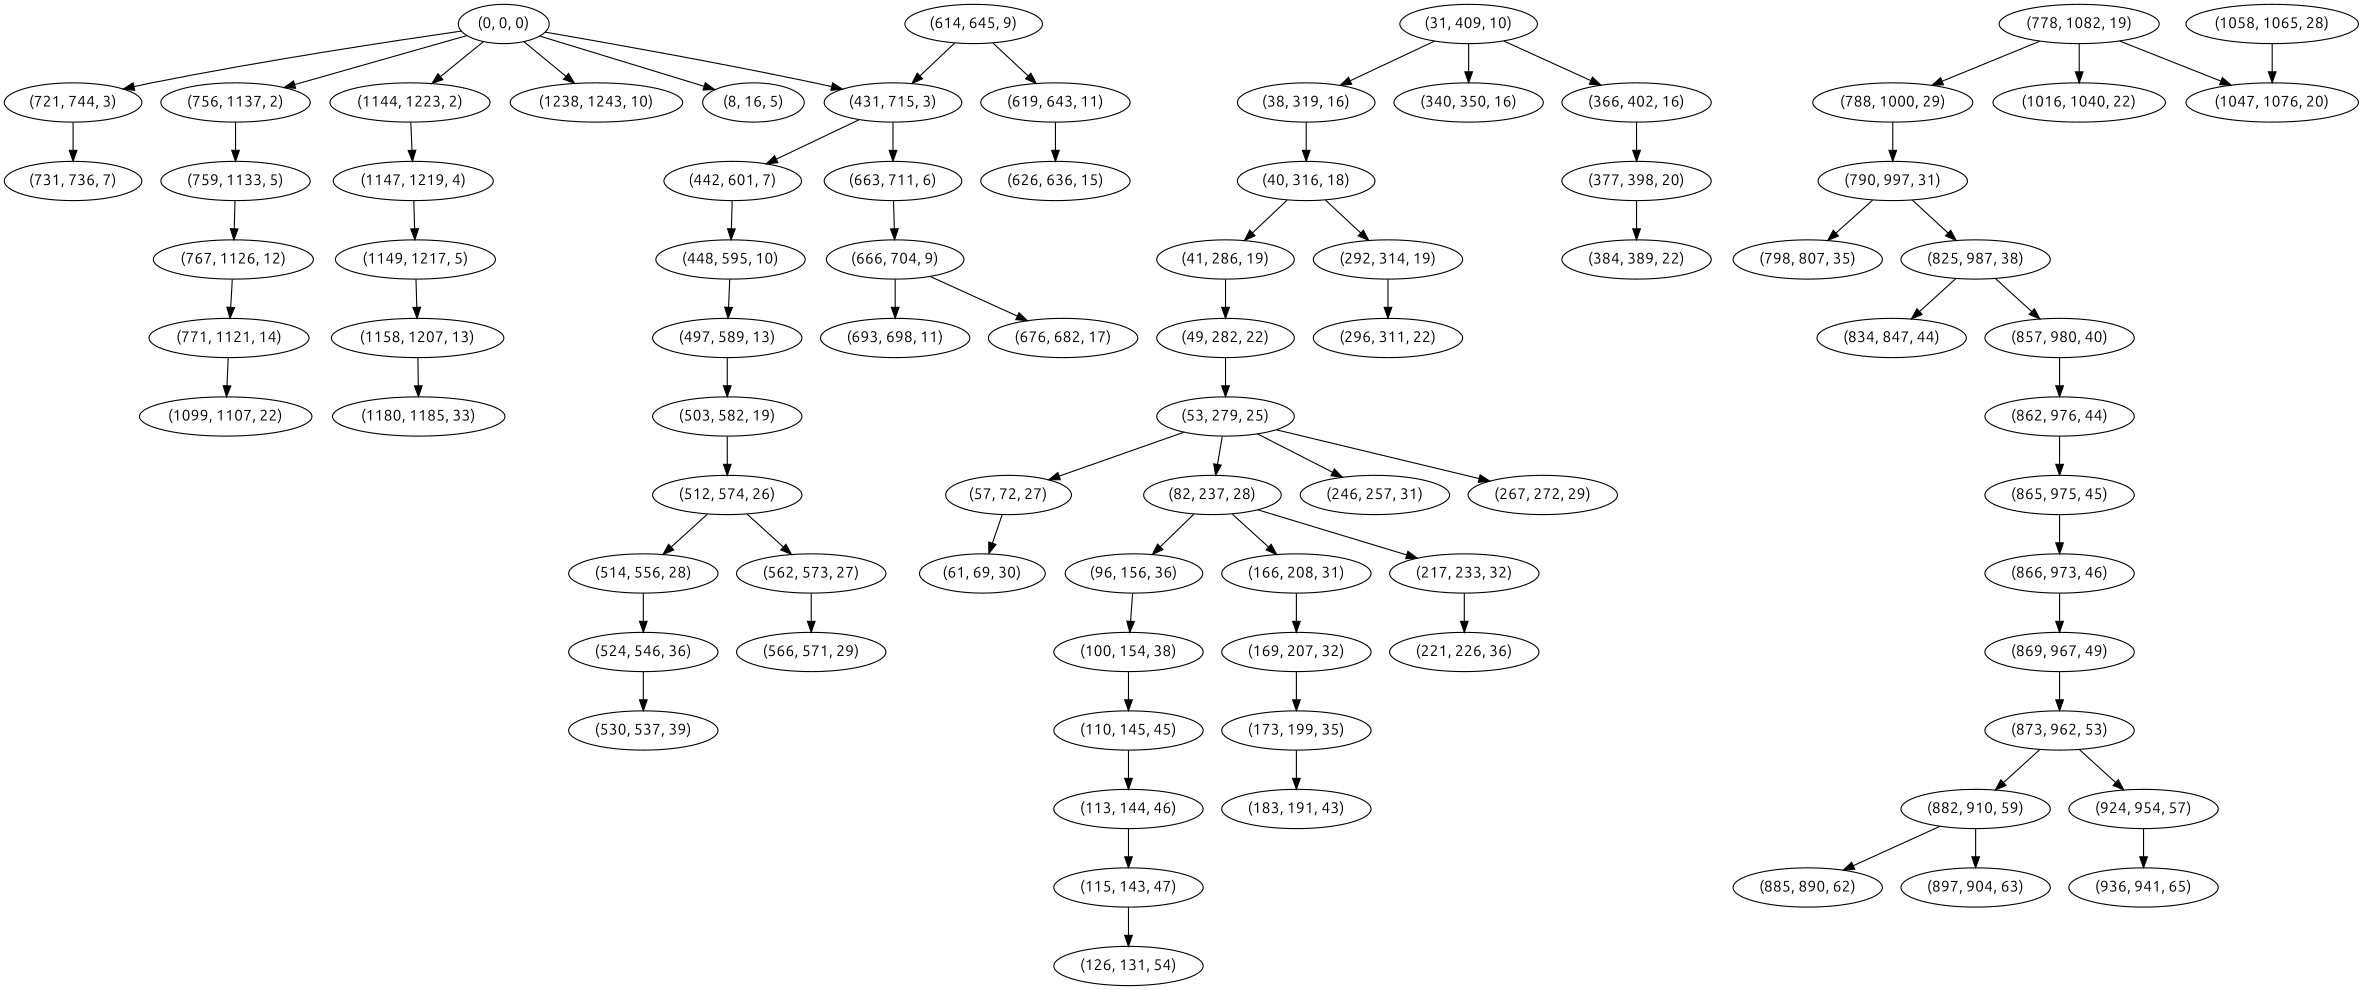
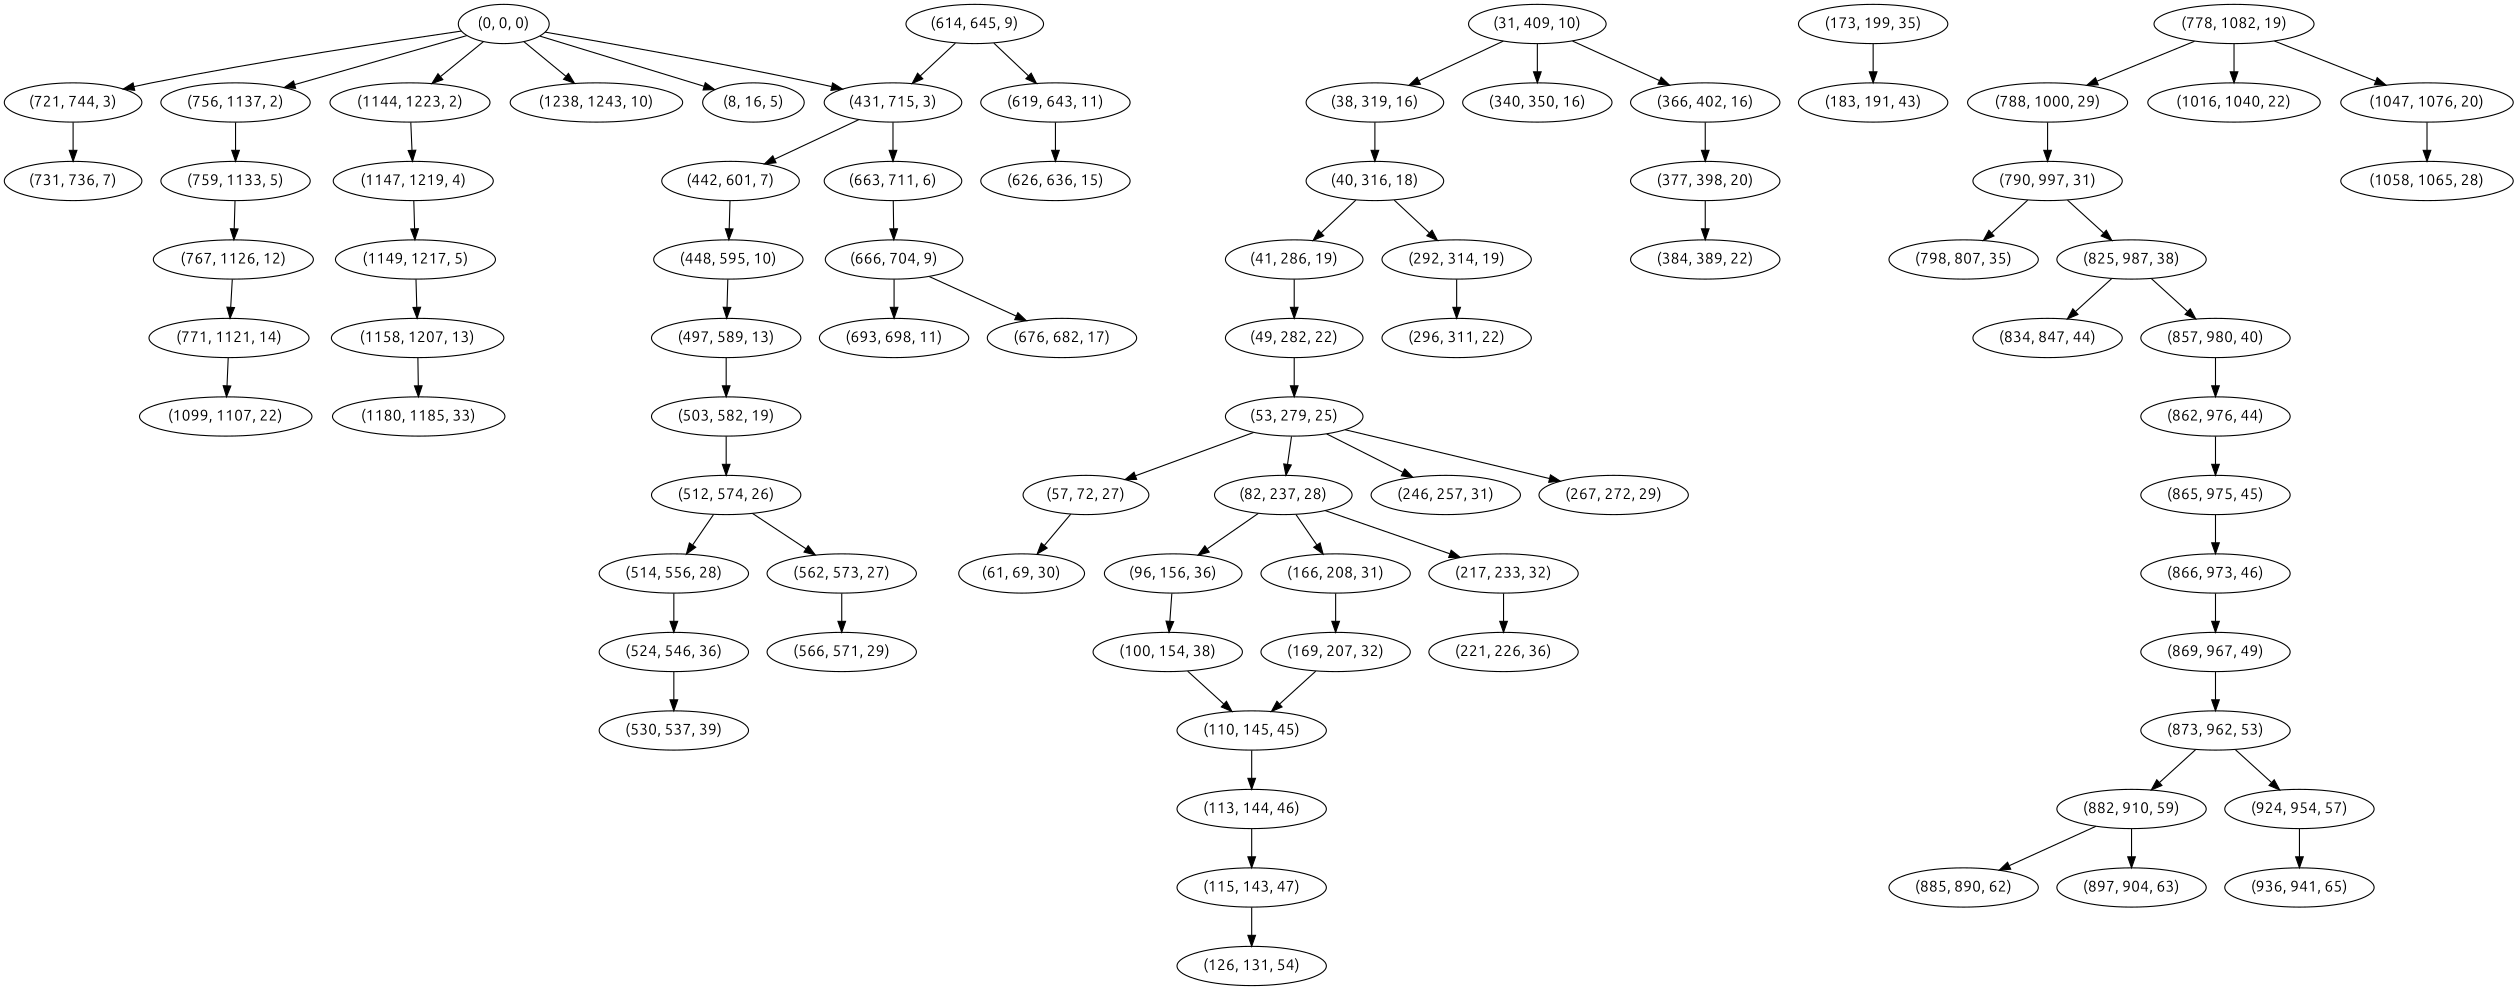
  digraph {
    fontname=Ubuntu
    node [fontname=Ubuntu]
    edge [fontname=Ubuntu]
    "(0, 0, 0)"
    "(8, 16, 5)"
    "(431, 715, 3)"
    "(721, 744, 3)"
    "(756, 1137, 2)"
    "(1144, 1223, 2)"
    "(1238, 1243, 10)"
    "(31, 409, 10)"
    "(38, 319, 16)"
    "(340, 350, 16)"
    "(366, 402, 16)"
    "(442, 601, 7)"
    "(663, 711, 6)"
    "(731, 736, 7)"
    "(759, 1133, 5)"
    "(1147, 1219, 4)"
    "(40, 316, 18)"
    "(377, 398, 20)"
    "(41, 286, 19)"
    "(292, 314, 19)"
    "(49, 282, 22)"
    "(296, 311, 22)"
    "(53, 279, 25)"
    "(57, 72, 27)"
    "(82, 237, 28)"
    "(246, 257, 31)"
    "(267, 272, 29)"
    "(61, 69, 30)"
    "(96, 156, 36)"
    "(166, 208, 31)"
    "(217, 233, 32)"
    "(100, 154, 38)"
    "(169, 207, 32)"
    "(221, 226, 36)"
    "(110, 145, 45)"
    "(113, 144, 46)"
    "(115, 143, 47)"
    "(126, 131, 54)"
    "(173, 199, 35)"
    "(183, 191, 43)"
    "(384, 389, 22)"
    "(448, 595, 10)"
    "(614, 645, 9)"
    "(619, 643, 11)"
    "(666, 704, 9)"
    "(497, 589, 13)"
    "(503, 582, 19)"
    "(512, 574, 26)"
    "(514, 556, 28)"
    "(562, 573, 27)"
    "(524, 546, 36)"
    "(566, 571, 29)"
    "(530, 537, 39)"
    "(626, 636, 15)"
    "(676, 682, 17)"
    "(693, 698, 11)"
    "(767, 1126, 12)"
    "(771, 1121, 14)"
    "(1099, 1107, 22)"
    "(778, 1082, 19)"
    "(788, 1000, 29)"
    "(1016, 1040, 22)"
    "(1047, 1076, 20)"
    "(790, 997, 31)"
    "(1058, 1065, 28)"
    "(798, 807, 35)"
    "(825, 987, 38)"
    "(834, 847, 44)"
    "(857, 980, 40)"
    "(862, 976, 44)"
    "(865, 975, 45)"
    "(866, 973, 46)"
    "(869, 967, 49)"
    "(873, 962, 53)"
    "(882, 910, 59)"
    "(924, 954, 57)"
    "(885, 890, 62)"
    "(897, 904, 63)"
    "(936, 941, 65)"
    "(1149, 1217, 5)"
    "(1158, 1207, 13)"
    "(1180, 1185, 33)"
    "(0, 0, 0)" -> "(8, 16, 5)"
    "(0, 0, 0)" -> "(431, 715, 3)"
    "(0, 0, 0)" -> "(721, 744, 3)"
    "(0, 0, 0)" -> "(756, 1137, 2)"
    "(0, 0, 0)" -> "(1144, 1223, 2)"
    "(0, 0, 0)" -> "(1238, 1243, 10)"
    "(431, 715, 3)" -> "(442, 601, 7)"
    "(431, 715, 3)" -> "(663, 711, 6)"
    "(721, 744, 3)" -> "(731, 736, 7)"
    "(756, 1137, 2)" -> "(759, 1133, 5)"
    "(1144, 1223, 2)" -> "(1147, 1219, 4)"
    "(31, 409, 10)" -> "(38, 319, 16)"
    "(31, 409, 10)" -> "(340, 350, 16)"
    "(31, 409, 10)" -> "(366, 402, 16)"
    "(38, 319, 16)" -> "(40, 316, 18)"
    "(366, 402, 16)" -> "(377, 398, 20)"
    "(442, 601, 7)" -> "(448, 595, 10)"
    "(663, 711, 6)" -> "(666, 704, 9)"
    "(759, 1133, 5)" -> "(767, 1126, 12)"
    "(1147, 1219, 4)" -> "(1149, 1217, 5)"
    "(40, 316, 18)" -> "(41, 286, 19)"
    "(40, 316, 18)" -> "(292, 314, 19)"
    "(377, 398, 20)" -> "(384, 389, 22)"
    "(41, 286, 19)" -> "(49, 282, 22)"
    "(292, 314, 19)" -> "(296, 311, 22)"
    "(49, 282, 22)" -> "(53, 279, 25)"
    "(53, 279, 25)" -> "(57, 72, 27)"
    "(53, 279, 25)" -> "(82, 237, 28)"
    "(53, 279, 25)" -> "(246, 257, 31)"
    "(53, 279, 25)" -> "(267, 272, 29)"
    "(57, 72, 27)" -> "(61, 69, 30)"
    "(82, 237, 28)" -> "(96, 156, 36)"
    "(82, 237, 28)" -> "(166, 208, 31)"
    "(82, 237, 28)" -> "(217, 233, 32)"
    "(96, 156, 36)" -> "(100, 154, 38)"
    "(166, 208, 31)" -> "(169, 207, 32)"
    "(217, 233, 32)" -> "(221, 226, 36)"
    "(100, 154, 38)" -> "(110, 145, 45)"
-   "(169, 207, 32)" -> "(173, 199, 35)"
+   "(169, 207, 32)" -> "(110, 145, 45)"
    "(110, 145, 45)" -> "(113, 144, 46)"
    "(113, 144, 46)" -> "(115, 143, 47)"
    "(115, 143, 47)" -> "(126, 131, 54)"
    "(173, 199, 35)" -> "(183, 191, 43)"
    "(448, 595, 10)" -> "(497, 589, 13)"
    "(614, 645, 9)" -> "(431, 715, 3)"
    "(614, 645, 9)" -> "(619, 643, 11)"
    "(619, 643, 11)" -> "(626, 636, 15)"
    "(666, 704, 9)" -> "(676, 682, 17)"
    "(666, 704, 9)" -> "(693, 698, 11)"
    "(497, 589, 13)" -> "(503, 582, 19)"
    "(503, 582, 19)" -> "(512, 574, 26)"
    "(512, 574, 26)" -> "(514, 556, 28)"
    "(512, 574, 26)" -> "(562, 573, 27)"
    "(514, 556, 28)" -> "(524, 546, 36)"
    "(562, 573, 27)" -> "(566, 571, 29)"
    "(524, 546, 36)" -> "(530, 537, 39)"
    "(767, 1126, 12)" -> "(771, 1121, 14)"
    "(771, 1121, 14)" -> "(1099, 1107, 22)"
    "(778, 1082, 19)" -> "(788, 1000, 29)"
    "(778, 1082, 19)" -> "(1016, 1040, 22)"
    "(778, 1082, 19)" -> "(1047, 1076, 20)"
    "(788, 1000, 29)" -> "(790, 997, 31)"
-   "(1058, 1065, 28)" -> "(1047, 1076, 20)"
+   "(1047, 1076, 20)" -> "(1058, 1065, 28)"
    "(790, 997, 31)" -> "(798, 807, 35)"
    "(790, 997, 31)" -> "(825, 987, 38)"
    "(825, 987, 38)" -> "(834, 847, 44)"
    "(825, 987, 38)" -> "(857, 980, 40)"
    "(857, 980, 40)" -> "(862, 976, 44)"
    "(862, 976, 44)" -> "(865, 975, 45)"
    "(865, 975, 45)" -> "(866, 973, 46)"
    "(866, 973, 46)" -> "(869, 967, 49)"
    "(869, 967, 49)" -> "(873, 962, 53)"
    "(873, 962, 53)" -> "(882, 910, 59)"
    "(873, 962, 53)" -> "(924, 954, 57)"
    "(882, 910, 59)" -> "(885, 890, 62)"
    "(882, 910, 59)" -> "(897, 904, 63)"
    "(924, 954, 57)" -> "(936, 941, 65)"
    "(1149, 1217, 5)" -> "(1158, 1207, 13)"
    "(1158, 1207, 13)" -> "(1180, 1185, 33)"
  }
